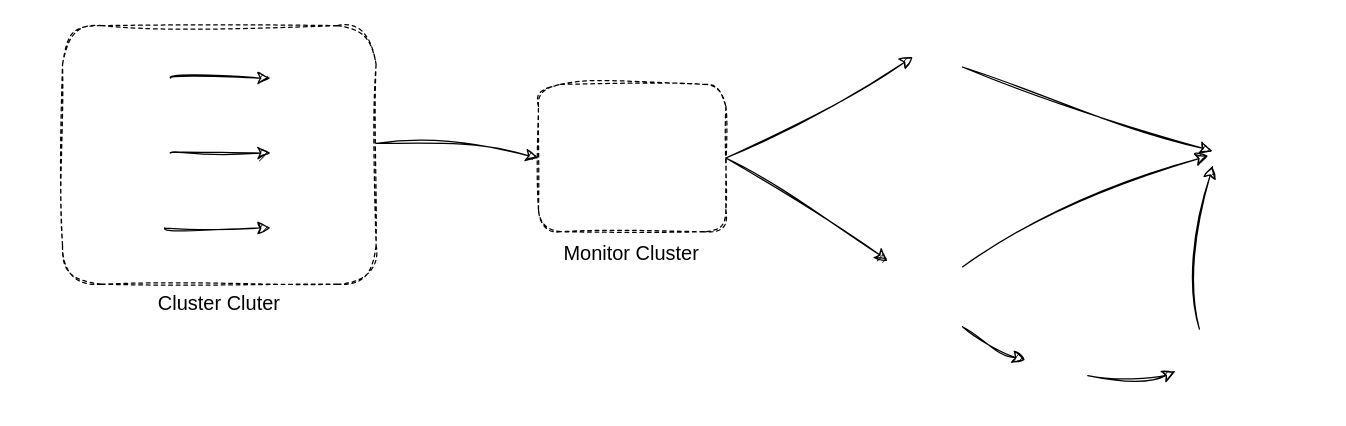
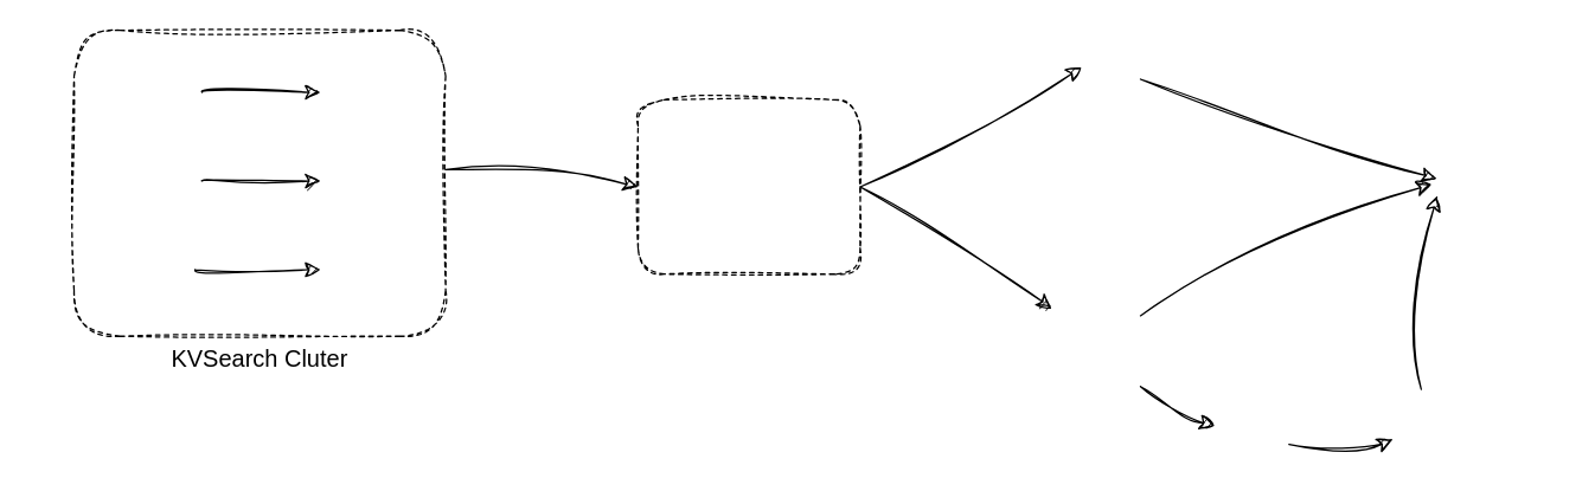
  <mxCell id="0" />
  <mxCell id="1" parent="0" />
  <mxCell id="2" value="" style="group;sketch=1;curveFitting=1;jiggle=2;" vertex="1" connectable="0" parent="1"><mxGeometry x="20" y="20" width="280.33" height="243" as="geometry" /></mxCell>
  <mxCell id="3" value="" style="rounded=1;whiteSpace=wrap;html=1;dashed=1;sketch=1;curveFitting=1;jiggle=2;" vertex="1" parent="2"><mxGeometry x="29.33" width="251" height="207" as="geometry" /></mxCell>
  <mxCell id="4" value="" style="shape=image;verticalLabelPosition=bottom;labelBackgroundColor=default;verticalAlign=top;aspect=fixed;imageAspect=0;image=https://cdn.worldvectorlogo.com/logos/metricbeat.svg;sketch=1;curveFitting=1;jiggle=2;" vertex="1" parent="2"><mxGeometry x="195.86" y="22" width="39.33" height="40" as="geometry" /></mxCell>
  <mxCell id="5" style="edgeStyle=none;curved=1;rounded=0;orthogonalLoop=1;jettySize=auto;html=1;entryX=0;entryY=0.5;entryDx=0;entryDy=0;fontSize=12;startSize=8;endSize=8;sketch=1;curveFitting=1;jiggle=2;" edge="1" parent="2" source="6" target="4"><mxGeometry relative="1" as="geometry" /></mxCell>
  <mxCell id="6" value="" style="shape=image;verticalLabelPosition=bottom;labelBackgroundColor=default;verticalAlign=top;aspect=fixed;imageAspect=0;image=https://seeklogo.com/images/E/elasticsearch-logo-C75C4578EC-seeklogo.com.png;sketch=1;curveFitting=1;jiggle=2;" vertex="1" parent="2"><mxGeometry x="74.46" y="19" width="41.4" height="46" as="geometry" /></mxCell>
  <mxCell id="7" style="edgeStyle=none;curved=1;rounded=0;orthogonalLoop=1;jettySize=auto;html=1;entryX=0;entryY=0.5;entryDx=0;entryDy=0;fontSize=12;startSize=8;endSize=8;sketch=1;curveFitting=1;jiggle=2;" edge="1" parent="2" source="8" target="11"><mxGeometry relative="1" as="geometry" /></mxCell>
  <mxCell id="8" value="&#10;" style="shape=image;verticalLabelPosition=bottom;labelBackgroundColor=default;verticalAlign=top;aspect=fixed;imageAspect=0;image=https://seeklogo.com/images/E/elasticsearch-logo-C75C4578EC-seeklogo.com.png;sketch=1;curveFitting=1;jiggle=2;" vertex="1" parent="2"><mxGeometry x="74.46" y="79" width="41.4" height="46" as="geometry" /></mxCell>
  <mxCell id="9" style="edgeStyle=none;curved=1;rounded=0;orthogonalLoop=1;jettySize=auto;html=1;fontSize=12;startSize=8;endSize=8;exitX=1;exitY=0.5;exitDx=0;exitDy=0;sketch=1;curveFitting=1;jiggle=2;" edge="1" parent="2" source="10" target="12"><mxGeometry relative="1" as="geometry"><mxPoint x="115.86" y="162" as="sourcePoint" /></mxGeometry></mxCell>
  <mxCell id="10" value="" style="shape=image;verticalLabelPosition=bottom;labelBackgroundColor=default;verticalAlign=top;aspect=fixed;imageAspect=0;image=https://seeklogo.com/images/E/elasticsearch-logo-C75C4578EC-seeklogo.com.png;sketch=1;curveFitting=1;jiggle=2;" vertex="1" parent="2"><mxGeometry x="69.83" y="139" width="41.4" height="46" as="geometry" /></mxCell>
  <mxCell id="11" value="" style="shape=image;verticalLabelPosition=bottom;labelBackgroundColor=default;verticalAlign=top;aspect=fixed;imageAspect=0;image=https://cdn.worldvectorlogo.com/logos/metricbeat.svg;sketch=1;curveFitting=1;jiggle=2;" vertex="1" parent="2"><mxGeometry x="195.86" y="82" width="39.33" height="40" as="geometry" /></mxCell>
  <mxCell id="12" value="" style="shape=image;verticalLabelPosition=bottom;labelBackgroundColor=default;verticalAlign=top;aspect=fixed;imageAspect=0;image=https://cdn.worldvectorlogo.com/logos/metricbeat.svg;sketch=1;curveFitting=1;jiggle=2;" vertex="1" parent="2"><mxGeometry x="195.86" y="142" width="39.33" height="40" as="geometry" /></mxCell>
- <mxCell id="13" value="Cluster Cluter" style="text;html=1;align=center;verticalAlign=middle;whiteSpace=wrap;rounded=0;fontSize=16;sketch=1;curveFitting=1;jiggle=2;" vertex="1" parent="2"><mxGeometry x="84.83" y="207" width="140" height="30" as="geometry" /></mxCell>
+ <mxCell id="13" value="KVSearch Cluter" style="text;html=1;align=center;verticalAlign=middle;whiteSpace=wrap;rounded=0;fontSize=16;sketch=1;curveFitting=1;jiggle=2;" vertex="1" parent="2"><mxGeometry x="84.83" y="207" width="140" height="30" as="geometry" /></mxCell>
  <mxCell id="14" value="" style="shape=image;verticalLabelPosition=bottom;labelBackgroundColor=default;verticalAlign=top;aspect=fixed;imageAspect=0;image=https://habrastorage.org/files/387/a02/5c6/387a025c6d7a45e6931da923105316df.png;sketch=1;curveFitting=1;jiggle=2;" vertex="1" parent="2"><mxGeometry y="173" width="69.83" height="70" as="geometry" /></mxCell>
  <mxCell id="15" style="edgeStyle=none;curved=1;rounded=0;orthogonalLoop=1;jettySize=auto;html=1;fontSize=12;startSize=8;endSize=8;sketch=1;curveFitting=1;jiggle=2;" edge="1" parent="1" source="16" target="32"><mxGeometry relative="1" as="geometry"><Array as="points"><mxPoint x="860" y="90" /></Array></mxGeometry></mxCell>
  <mxCell id="16" value="" style="shape=image;verticalLabelPosition=bottom;labelBackgroundColor=default;verticalAlign=top;aspect=fixed;imageAspect=0;image=https://cdn.worldvectorlogo.com/logos/elastic-kibana.svg;clipPath=inset(12% 20.67% 13.67% 20.33%);sketch=1;curveFitting=1;jiggle=2;" vertex="1" parent="1"><mxGeometry x="730" y="20" width="39.69" height="50" as="geometry" /></mxCell>
  <mxCell id="17" value="" style="group;sketch=1;curveFitting=1;jiggle=2;" vertex="1" connectable="0" parent="1"><mxGeometry x="430.33" y="67" width="150" height="150" as="geometry" /></mxCell>
  <mxCell id="18" value="" style="rounded=1;whiteSpace=wrap;html=1;dashed=1;sketch=1;curveFitting=1;jiggle=2;" vertex="1" parent="17"><mxGeometry width="150" height="118" as="geometry" /></mxCell>
  <mxCell id="19" value="" style="shape=image;verticalLabelPosition=bottom;labelBackgroundColor=default;verticalAlign=top;aspect=fixed;imageAspect=0;image=https://seeklogo.com/images/E/elasticsearch-logo-C75C4578EC-seeklogo.com.png;sketch=1;curveFitting=1;jiggle=2;" vertex="1" parent="17"><mxGeometry x="12.9" y="17" width="41.4" height="46" as="geometry" /></mxCell>
  <mxCell id="20" value="" style="shape=image;verticalLabelPosition=bottom;labelBackgroundColor=default;verticalAlign=top;aspect=fixed;imageAspect=0;image=https://seeklogo.com/images/E/elasticsearch-logo-C75C4578EC-seeklogo.com.png;sketch=1;curveFitting=1;jiggle=2;" vertex="1" parent="17"><mxGeometry x="54.3" y="63" width="41.4" height="46" as="geometry" /></mxCell>
  <mxCell id="21" value="" style="shape=image;verticalLabelPosition=bottom;labelBackgroundColor=default;verticalAlign=top;aspect=fixed;imageAspect=0;image=https://seeklogo.com/images/E/elasticsearch-logo-C75C4578EC-seeklogo.com.png;sketch=1;curveFitting=1;jiggle=2;" vertex="1" parent="17"><mxGeometry x="95.7" y="17" width="41.4" height="46" as="geometry" /></mxCell>
- <mxCell id="22" value="Monitor Cluster" style="text;html=1;align=center;verticalAlign=middle;whiteSpace=wrap;rounded=0;fontSize=16;sketch=1;curveFitting=1;jiggle=2;" vertex="1" parent="17"><mxGeometry x="5" y="120" width="140" height="30" as="geometry" /></mxCell>
  <mxCell id="23" style="edgeStyle=none;curved=1;rounded=0;orthogonalLoop=1;jettySize=auto;html=1;entryX=0;entryY=0.5;entryDx=0;entryDy=0;fontSize=12;startSize=8;endSize=8;sketch=1;curveFitting=1;jiggle=2;" edge="1" parent="1" source="3" target="18"><mxGeometry relative="1" as="geometry"><Array as="points"><mxPoint x="360" y="110" /></Array></mxGeometry></mxCell>
  <mxCell id="24" style="edgeStyle=none;curved=1;rounded=0;orthogonalLoop=1;jettySize=auto;html=1;entryX=0;entryY=0.5;entryDx=0;entryDy=0;fontSize=12;startSize=8;endSize=8;exitX=1;exitY=0.5;exitDx=0;exitDy=0;sketch=1;curveFitting=1;jiggle=2;" edge="1" parent="1" source="18" target="16"><mxGeometry relative="1" as="geometry"><mxPoint x="660" y="105" as="sourcePoint" /><Array as="points"><mxPoint x="660" y="90" /></Array></mxGeometry></mxCell>
  <mxCell id="25" style="edgeStyle=none;curved=1;rounded=0;orthogonalLoop=1;jettySize=auto;html=1;fontSize=12;startSize=8;endSize=8;sketch=1;curveFitting=1;jiggle=2;" edge="1" parent="1" source="26" target="29"><mxGeometry relative="1" as="geometry"><Array as="points"><mxPoint x="790" y="280" /></Array></mxGeometry></mxCell>
  <mxCell id="26" value="" style="shape=image;verticalLabelPosition=bottom;labelBackgroundColor=default;verticalAlign=top;aspect=fixed;imageAspect=0;image=https://cdn.iconscout.com/icon/free/png-256/free-grafana-logo-icon-download-in-svg-png-gif-file-formats--technology-social-media-company-vol-3-pack-logos-icons-3030088.png;sketch=1;curveFitting=1;jiggle=2;" vertex="1" parent="1"><mxGeometry x="709.69" y="203" width="60" height="60" as="geometry" /></mxCell>
  <mxCell id="27" style="edgeStyle=none;curved=1;rounded=0;orthogonalLoop=1;jettySize=auto;html=1;fontSize=12;startSize=8;endSize=8;exitX=1;exitY=0.5;exitDx=0;exitDy=0;sketch=1;curveFitting=1;jiggle=2;" edge="1" parent="1" source="18" target="26"><mxGeometry relative="1" as="geometry"><mxPoint x="660" y="134.5" as="sourcePoint" /><Array as="points"><mxPoint x="650" y="160" /></Array></mxGeometry></mxCell>
  <mxCell id="28" style="edgeStyle=none;curved=1;rounded=0;orthogonalLoop=1;jettySize=auto;html=1;fontSize=12;startSize=8;endSize=8;sketch=1;curveFitting=1;jiggle=2;" edge="1" parent="1" source="29" target="31"><mxGeometry relative="1" as="geometry"><Array as="points"><mxPoint x="910" y="310" /></Array></mxGeometry></mxCell>
  <mxCell id="29" value="" style="shape=image;verticalLabelPosition=bottom;labelBackgroundColor=default;verticalAlign=top;aspect=fixed;imageAspect=0;image=https://www.svgrepo.com/show/354219/prometheus.svg;sketch=1;curveFitting=1;jiggle=2;" vertex="1" parent="1"><mxGeometry x="820" y="269" width="50" height="50" as="geometry" /></mxCell>
  <mxCell id="30" style="edgeStyle=none;curved=1;rounded=0;orthogonalLoop=1;jettySize=auto;html=1;entryX=0;entryY=0.5;entryDx=0;entryDy=0;fontSize=12;startSize=8;endSize=8;sketch=1;curveFitting=1;jiggle=2;" edge="1" parent="1" source="31" target="32"><mxGeometry relative="1" as="geometry"><Array as="points"><mxPoint x="950" y="210" /></Array></mxGeometry></mxCell>
  <mxCell id="31" value="" style="shape=image;verticalLabelPosition=bottom;labelBackgroundColor=default;verticalAlign=top;aspect=fixed;imageAspect=0;image=https://cdn-icons-png.flaticon.com/512/2111/2111615.png;sketch=1;curveFitting=1;jiggle=2;" vertex="1" parent="1"><mxGeometry x="940" y="263" width="47" height="47" as="geometry" /></mxCell>
  <mxCell id="32" value="" style="shape=image;verticalLabelPosition=bottom;labelBackgroundColor=default;verticalAlign=top;aspect=fixed;imageAspect=0;image=https://cdn-icons-png.flaticon.com/512/2133/2133120.png;sketch=1;curveFitting=1;jiggle=2;" vertex="1" parent="1"><mxGeometry x="970" y="90" width="84.17" height="84.17" as="geometry" /></mxCell>
  <mxCell id="33" style="edgeStyle=none;curved=1;rounded=0;orthogonalLoop=1;jettySize=auto;html=1;entryX=-0.042;entryY=0.405;entryDx=0;entryDy=0;entryPerimeter=0;fontSize=12;startSize=8;endSize=8;sketch=1;curveFitting=1;jiggle=2;" edge="1" parent="1" source="26" target="32"><mxGeometry relative="1" as="geometry"><Array as="points"><mxPoint x="850" y="160" /></Array></mxGeometry></mxCell>
